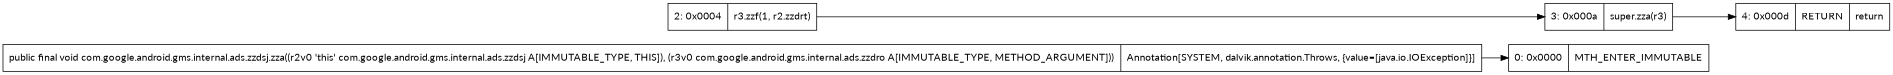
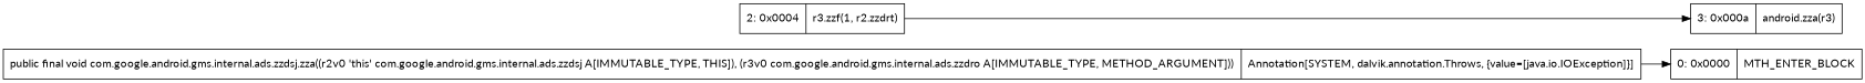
  digraph {
    fontname=Lato
    rankdir=LR
    node [fontname=Lato shape=record]
    edge [fontname=Lato]
-   n1 [label="{0\:\ 0x0000|MTH_ENTER_IMMUTABLE\l}"]
+   n1 [label="{0\:\ 0x0000|MTH_ENTER_BLOCK\l}"]
    n2 [label="{2\:\ 0x0004|r3.zzf(1, r2.zzdrt)\l}"]
-   n3 [label="{3\:\ 0x000a|super.zza(r3)\l}"]
-   n4 [label="{4\:\ 0x000d|RETURN\l|return\l}"]
+   n3 [label="{3\:\ 0x000a|android.zza(r3)\l}"]
    n5 [label="{public final void com.google.android.gms.internal.ads.zzdsj.zza((r2v0 'this' com.google.android.gms.internal.ads.zzdsj A[IMMUTABLE_TYPE, THIS]), (r3v0 com.google.android.gms.internal.ads.zzdro A[IMMUTABLE_TYPE, METHOD_ARGUMENT]))  | Annotation[SYSTEM, dalvik.annotation.Throws, \{value=[java.io.IOException]\}]\l}"]
    n2 -> n3
-   n3 -> n4
    n5 -> n1
  }
